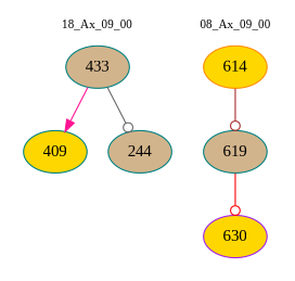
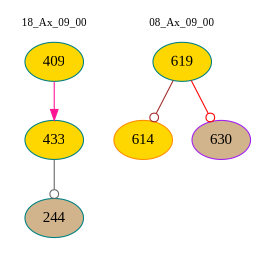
  digraph {
    fontname="Liberation Serif"
    node [color=teal fillcolor=tan fontname="Liberation Serif" style=filled]
    edge [arrowhead=odot fontname="Liberation Serif"]
-   n1 [label=433]
+   n1 [fillcolor=gold label=433]
    n2 [fillcolor=gold label=409]
    n3 [label=244]
-   n4 [label=619]
+   n4 [fillcolor=gold label=619]
    n5 [color=darkorange fillcolor=gold label=614]
-   n6 [color=purple fillcolor=gold label=630]
+   n6 [color=purple label=630]
    subgraph cluster_1 {
      color=white
      fontsize=10
      label="18_Ax_09_00"
      n1
      n2
      n3
    }
    subgraph cluster_2 {
      color=white
      fontsize=10
      label="08_Ax_09_00"
      n4
      n5
      n6
    }
-   n1 -> n2 [arrowhead=normal color=deeppink]
+   n2 -> n1 [arrowhead=normal color=deeppink]
    n1 -> n3 [color=gray40]
-   n5 -> n4 [color=brown]
+   n4 -> n5 [color=brown]
    n4 -> n6 [color=red]
  }
